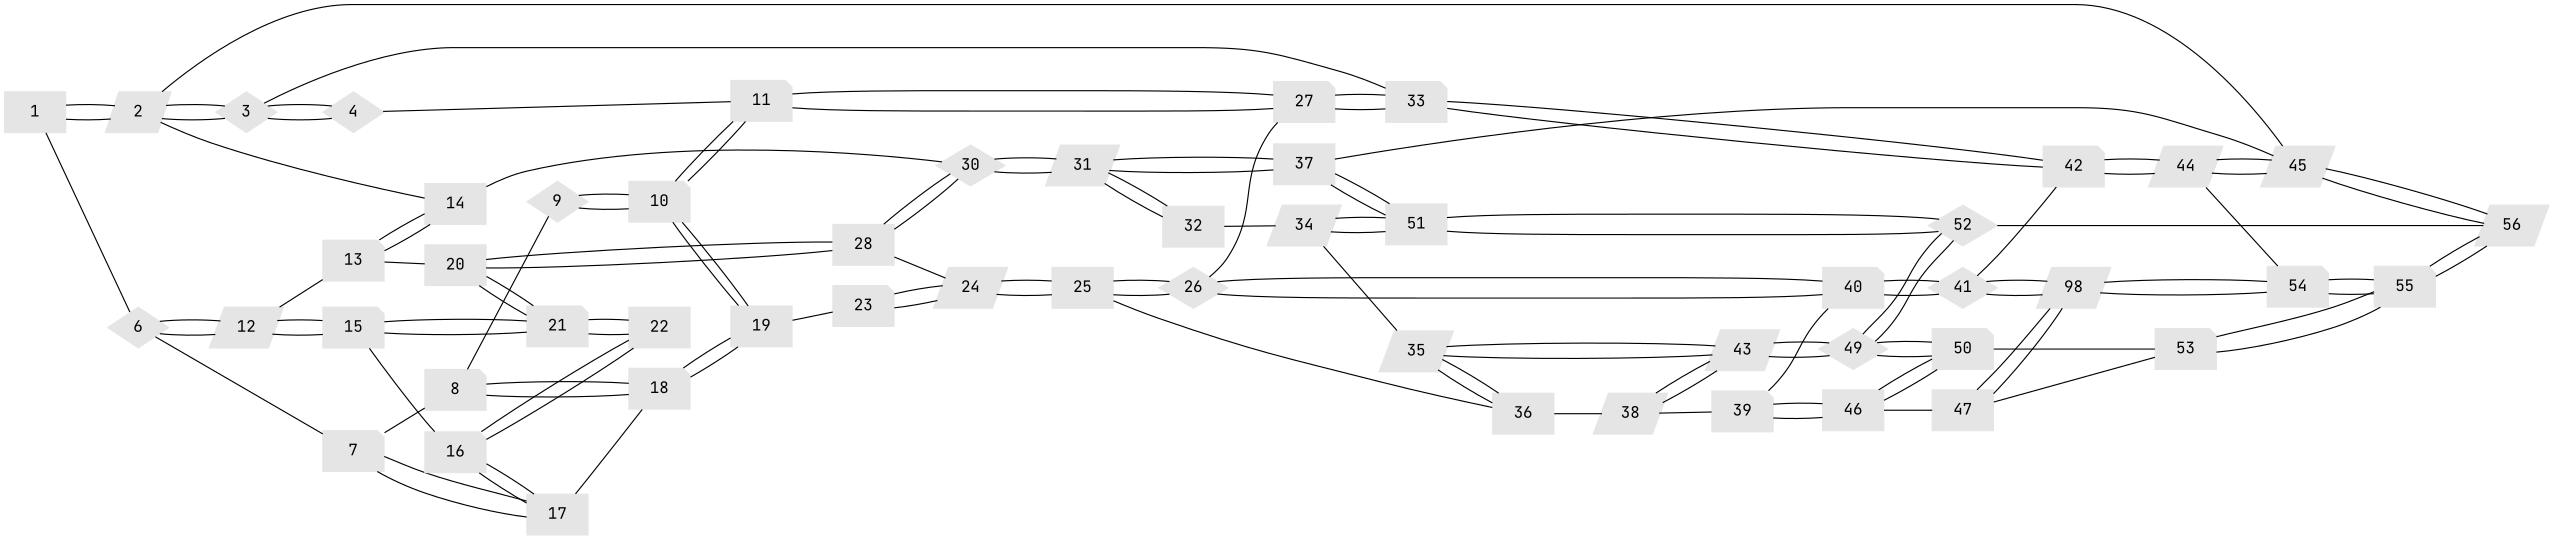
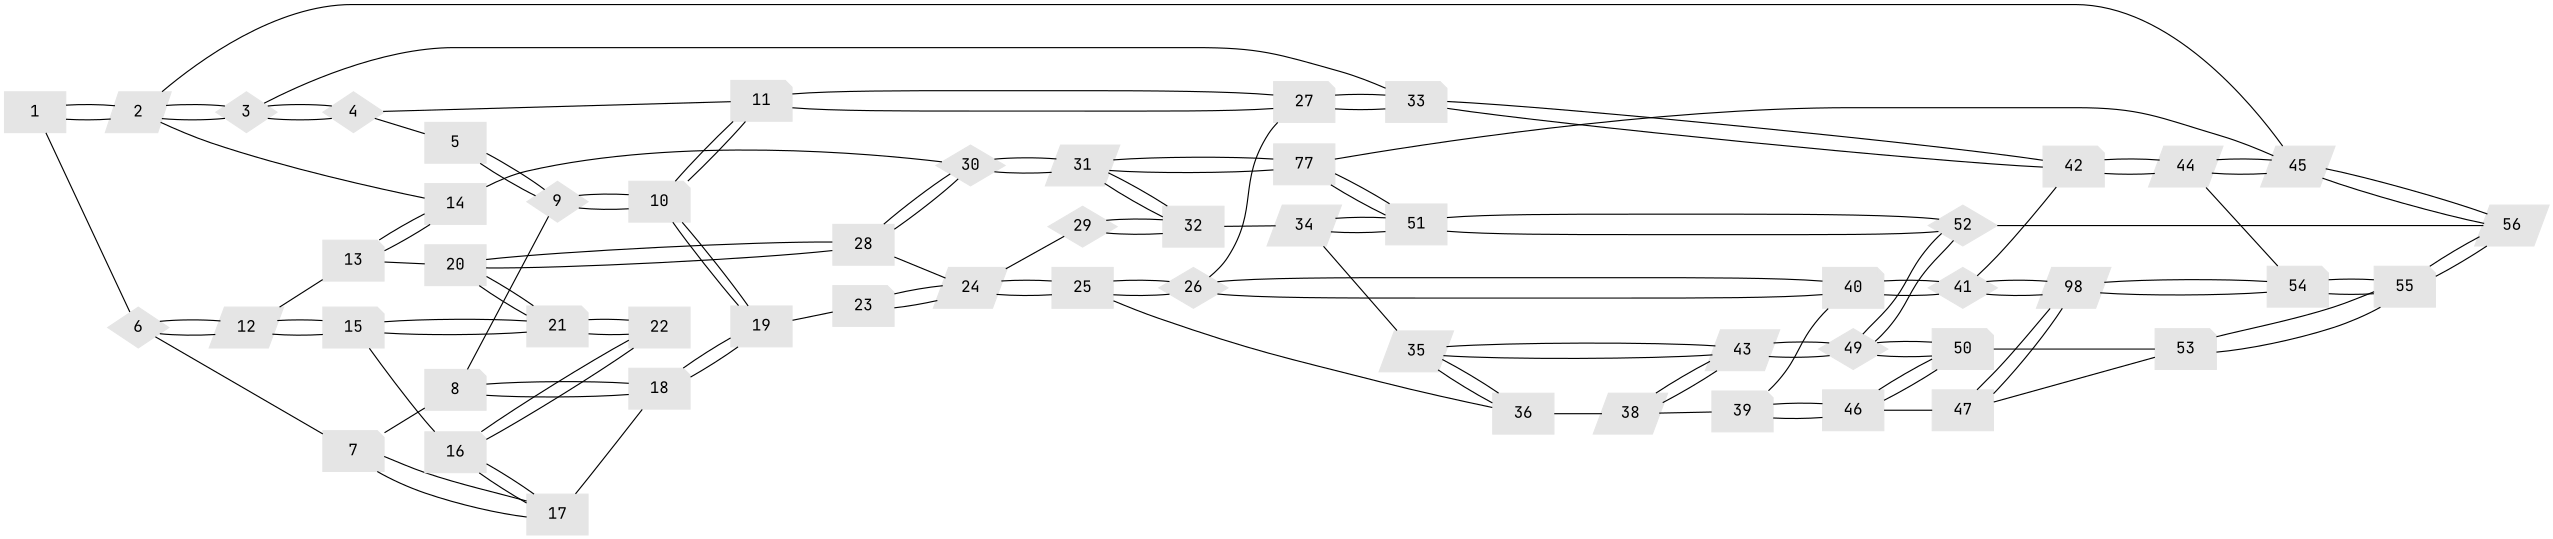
  graph {
    fontname="JetBrains Mono"
    rankdir=LR
    node [color=gray90 fontname="JetBrains Mono" shape=note style=filled]
    edge [fontname="JetBrains Mono"]
    1 [shape=box]
    2 [shape=parallelogram]
    6 [shape=diamond]
    3 [shape=diamond]
    14 [shape=box]
    45 [shape=parallelogram]
    7
    12 [shape=parallelogram]
    4 [shape=diamond]
    33
    30 [shape=diamond]
    56 [shape=parallelogram]
+   5 [shape=box]
    11
    42
    9 [shape=diamond]
    27
    10
    8
    17 [shape=box]
    13
    15
    18
    19 [shape=box]
    23
    20 [shape=box]
    16
    21
    28 [shape=box]
    31 [shape=parallelogram]
-   37 [shape=box]
+   37 [shape=box label=77]
    51 [shape=box]
    22 [shape=box]
    24 [shape=parallelogram]
    25 [shape=box]
+   29 [shape=diamond]
    26 [shape=diamond]
    36 [shape=box]
    32 [shape=box]
    40
    38 [shape=parallelogram]
    41 [shape=diamond]
    34 [shape=parallelogram]
    35 [shape=parallelogram]
    44 [shape=parallelogram]
    43 [shape=parallelogram]
    52 [shape=diamond]
    49 [shape=diamond]
    39
    46 [shape=box]
    47 [shape=box]
    50
    n53 [label=98 shape=parallelogram]
    54
    55
    53
    1 -- 2
    1 -- 2
    1 -- 6
    2 -- 3
    2 -- 3
    2 -- 14
    2 -- 45
    6 -- 7
    6 -- 12
    6 -- 12
    3 -- 4
    3 -- 4
    3 -- 33
    14 -- 30
    45 -- 56
    45 -- 56
    7 -- 8
    7 -- 17
    7 -- 17
    12 -- 13
    12 -- 15
    12 -- 15
+   4 -- 5
    4 -- 11
    33 -- 42
    33 -- 42
    30 -- 31
    30 -- 31
+   5 -- 9
+   5 -- 9
    11 -- 27
    11 -- 27
    42 -- 44
    42 -- 44
    9 -- 10
    9 -- 10
    27 -- 33
    27 -- 33
    10 -- 11
    10 -- 11
    10 -- 19
    10 -- 19
    8 -- 9
    8 -- 18
    8 -- 18
    17 -- 18
    13 -- 14
    13 -- 14
    13 -- 20
    15 -- 16
    15 -- 21
    15 -- 21
    18 -- 19
    18 -- 19
    19 -- 23
    23 -- 24
    23 -- 24
    20 -- 21
    20 -- 21
    20 -- 28
    20 -- 28
    16 -- 17
    16 -- 17
    16 -- 22
    16 -- 22
    21 -- 22
    21 -- 22
    28 -- 30
    28 -- 30
    28 -- 24
    31 -- 37
    31 -- 37
    31 -- 32
    31 -- 32
    37 -- 45
    37 -- 51
    37 -- 51
    51 -- 52
    51 -- 52
    24 -- 25
    24 -- 25
+   24 -- 29
    25 -- 26
    25 -- 26
    25 -- 36
+   29 -- 32
+   29 -- 32
    26 -- 27
    26 -- 40
    26 -- 40
    36 -- 38
    32 -- 34
    40 -- 41
    40 -- 41
    38 -- 43
    38 -- 43
    38 -- 39
    41 -- 42
    41 -- n53
    41 -- n53
    34 -- 51
    34 -- 51
    34 -- 35
    35 -- 36
    35 -- 36
    35 -- 43
    35 -- 43
    44 -- 45
    44 -- 45
    44 -- 54
    43 -- 49
    43 -- 49
    52 -- 56
    49 -- 52
    49 -- 52
    49 -- 50
    49 -- 50
    39 -- 40
    39 -- 46
    39 -- 46
    46 -- 47
    46 -- 50
    46 -- 50
    47 -- n53
    47 -- n53
    47 -- 53
    50 -- 53
    n53 -- 54
    n53 -- 54
    54 -- 55
    54 -- 55
    55 -- 56
    55 -- 56
    53 -- 55
    53 -- 55
  }
